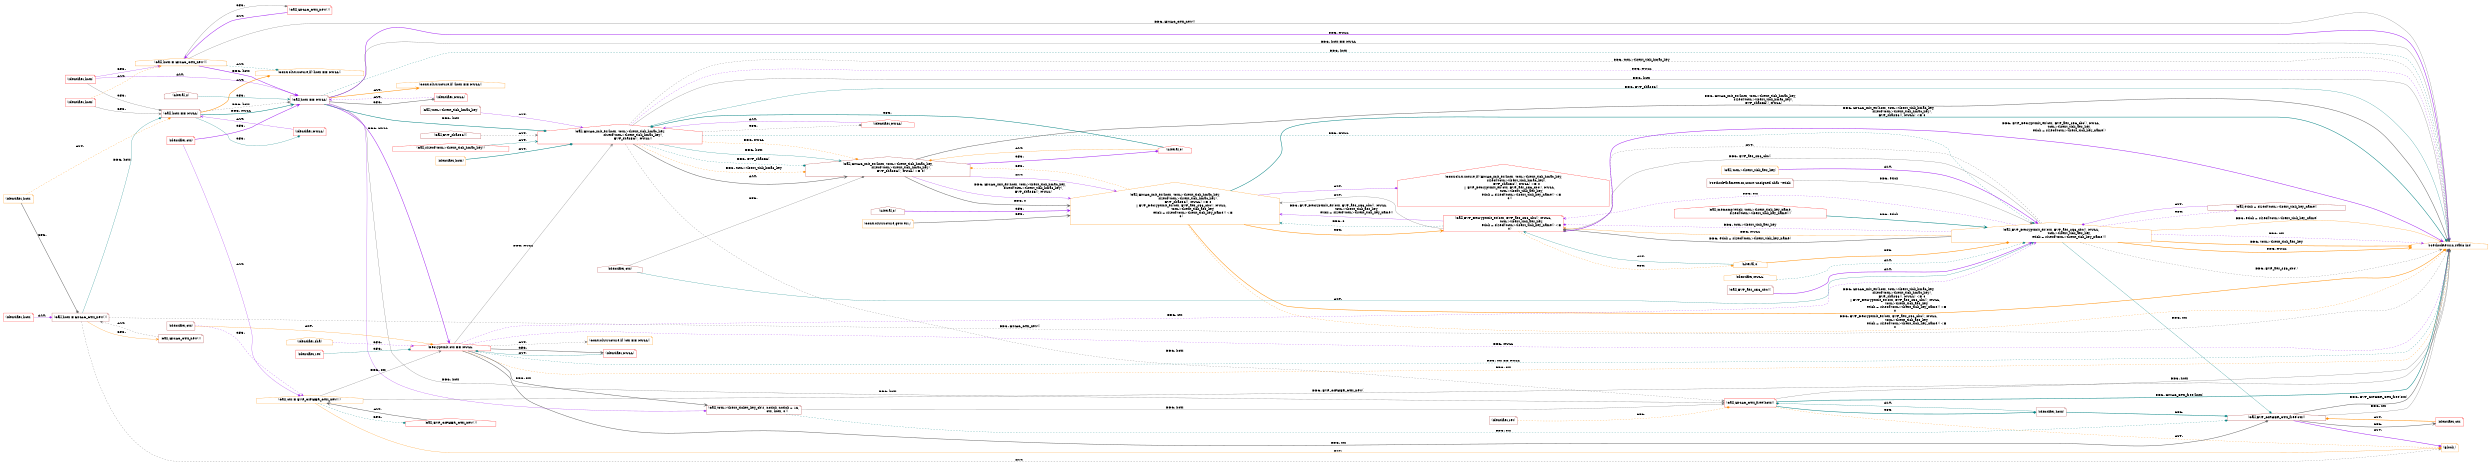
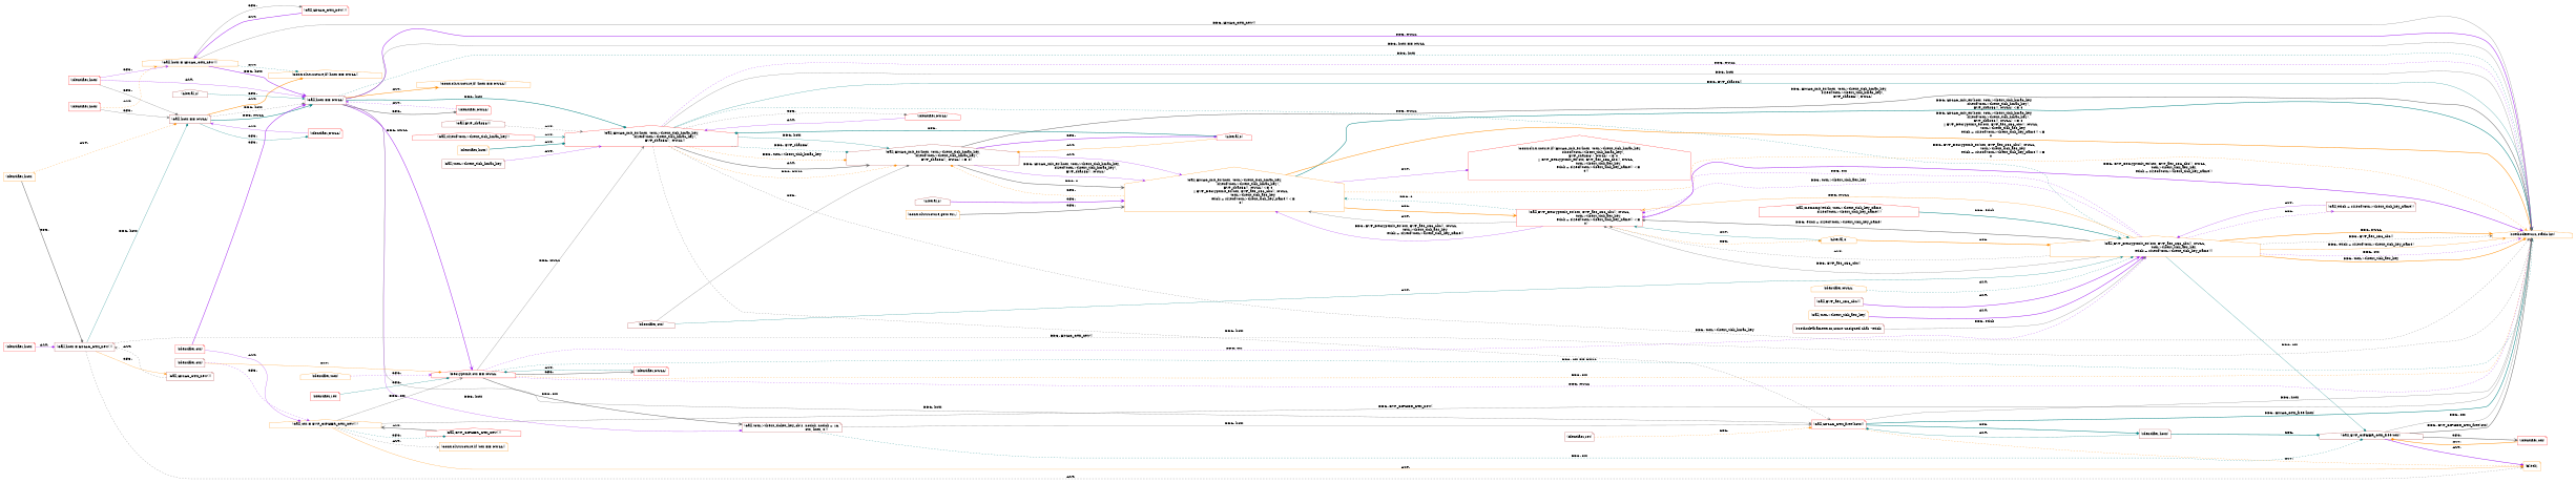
  digraph {
    rankdir=LR
    node [color=red shape=note]
    edge [arrowhead=vee color=gray40 style=solid]
    n1 [label="(Call,HMAC_Init_ex(hctx, tctx->tlsext_tick_hmac_key,\n                         sizeof(tctx->tlsext_tick_hmac_key),\n                         EVP_sha256(), NULL))" shape=house]
    n2 [color=brown label="(Call,HMAC_Init_ex(hctx, tctx->tlsext_tick_hmac_key,\n                         sizeof(tctx->tlsext_tick_hmac_key),\n                         EVP_sha256(), NULL) <= 0)" shape=house]
    n3 [color=darkorange label="(Call,EVP_DecryptInit_ex(ctx, EVP_aes_256_cbc(), NULL,\n                                  tctx->tlsext_tick_aes_key,\n                                  etick + sizeof(tctx->tlsext_tick_key_name)))" shape=house]
    n4 [label="(Call,HMAC_CTX_free(hctx))"]
    n5 [color=darkorange label="(MethodReturn,static int)" shape=house]
    n6 [label="(Identifier,NULL)" shape=house]
    n7 [color=darkorange label="(Call,HMAC_Init_ex(hctx, tctx->tlsext_tick_hmac_key,\n                         sizeof(tctx->tlsext_tick_hmac_key),\n                         EVP_sha256(), NULL) <= 0\n            || EVP_DecryptInit_ex(ctx, EVP_aes_256_cbc(), NULL,\n                                  tctx->tlsext_tick_aes_key,\n                                  etick + sizeof(tctx->tlsext_tick_key_name)) <=\n            0)" shape=house]
    n8 [label="(Literal,0)" shape=house]
    n9 [color=brown label="(Call,EVP_CIPHER_CTX_free(ctx))" shape=house]
    n10 [label="(Call,EVP_DecryptInit_ex(ctx, EVP_aes_256_cbc(), NULL,\n                                  tctx->tlsext_tick_aes_key,\n                                  etick + sizeof(tctx->tlsext_tick_key_name)) <=\n            0)"]
-   n11 [color=brown label="(Call,etick + sizeof(tctx->tlsext_tick_key_name))" shape=house]
+   n11 [color=brown label="(Call,etick + sizeof(tctx->tlsext_tick_key_name))"]
    n12 [color=darkorange label="(Block,)"]
    n13 [color=brown label="(Identifier,hctx)"]
    n14 [color=brown label="(Call,hctx == NULL)"]
    n15 [label="(DecryptInit,ctx == NULL)" shape=house]
    n16 [color=darkorange label="(ControlStructure,if (hctx == NULL))" shape=house]
    n17 [label="(Identifier,NULL)"]
    n18 [color=brown label="(Call,tctx->tlsext_ticket_key_cb(s, nctick, nctick + 16,\n                                            ctx, hctx, 0))"]
    n19 [label="(Identifier,NULL)"]
    n20 [color=darkorange label="(ControlStructure,if (ctx == NULL))"]
    n21 [color=darkorange label="(Call,hctx = HMAC_CTX_new())" shape=house]
    n22 [label="(Call,HMAC_CTX_new())"]
    n23 [color=darkorange label="(ControlStructure,if (hctx == NULL))" shape=house]
    n24 [color=brown label="(Call,hctx == NULL)"]
    n25 [label="(Identifier,NULL)"]
    n26 [color=brown label="(Call,hctx = HMAC_CTX_new())"]
    n27 [color=brown label="(Call,HMAC_CTX_new())"]
    n28 [label="(Identifier,ctx)"]
    n29 [color=darkorange label="(Call,ctx = EVP_CIPHER_CTX_new())" shape=house]
    n30 [label="(Call,EVP_CIPHER_CTX_new())" shape=house]
    n31 [label="(ControlStructure,if (HMAC_Init_ex(hctx, tctx->tlsext_tick_hmac_key,\n                         sizeof(tctx->tlsext_tick_hmac_key),\n                         EVP_sha256(), NULL) <= 0\n            || EVP_DecryptInit_ex(ctx, EVP_aes_256_cbc(), NULL,\n                                  tctx->tlsext_tick_aes_key,\n                                  etick + sizeof(tctx->tlsext_tick_key_name)) <=\n            0))" shape=house]
    n32 [color=darkorange label="(Literal,0)" shape=house]
    n33 [color=darkorange label="(Identifier,NULL)" shape=house]
    n34 [label="(Call,sizeof(tctx->tlsext_tick_hmac_key))" shape=house]
    n35 [label="(Identifier,hctx)"]
    n36 [label="(Identifier,hctx)"]
    n37 [color=brown label="(Call,EVP_aes_256_cbc())"]
    n38 [color=brown label="(Literal,2)" shape=house]
    n39 [color=darkorange label="(Identifier,hctx)"]
    n40 [color=darkorange label="(ControlStructure,goto err;)"]
    n41 [label="(Identifier,ctx)"]
    n42 [color=darkorange label="(Call,tctx->tlsext_tick_aes_key)"]
    n43 [color=brown label="(Literal,2)" shape=house]
    n44 [color=brown label="(Identifier,ctx)"]
-   n45 [color=darkorange label="(Identifier,sha)" shape=house]
+   n45 [color=darkorange label="(Identifier,tctx)" shape=house]
    n46 [label="(Identifier,hctx)"]
    n47 [color=darkorange label="(Identifier,hctx)"]
    n48 [color=brown label="(Call,tctx->tlsext_tick_hmac_key)"]
    n49 [label="(Identifier,ret)"]
    n50 [color=brown label="(Identifier,ret)"]
    n51 [color=brown label="(Call,EVP_sha256())" shape=house]
    n52 [color=brown label="(MethodParameterIn,const unsigned char *etick)"]
    n53 [color=brown label="(Identifier,ctx)" shape=house]
    n54 [label="(Call,memcmp(etick, tctx->tlsext_tick_key_name,\n                   sizeof(tctx->tlsext_tick_key_name)))" shape=house]
    n1 -> n2 [label="AST: " style=bold]
    n1 -> n2 [arrowhead=diamond color=darkorange label="DDG: NULL" style=dashed]
    n1 -> n2 [color=teal label="DDG: hctx"]
    n1 -> n2 [arrowhead=diamond color=teal label="DDG: EVP_sha256()" style=dashed]
    n1 -> n2 [arrowhead=diamond color=darkorange label="DDG: tctx->tlsext_tick_hmac_key" style=dashed]
    n1 -> n3 [arrowhead=diamond color=teal label="DDG: NULL" style=dashed]
    n1 -> n4 [label="DDG: hctx" style=dashed]
    n1 -> n5 [arrowhead=diamond label="DDG: tctx->tlsext_tick_hmac_key" style=dashed]
    n1 -> n5 [arrowhead=diamond color=purple label="DDG: NULL" style=dashed]
    n1 -> n5 [arrowhead=diamond label="DDG: hctx"]
    n1 -> n5 [color=teal label="DDG: EVP_sha256()"]
    n1 -> n6 [arrowhead=diamond label="CFG: " style=dashed]
    n2 -> n5 [arrowhead=diamond label="DDG: HMAC_Init_ex(hctx, tctx->tlsext_tick_hmac_key,\n                         sizeof(tctx->tlsext_tick_hmac_key),\n                         EVP_sha256(), NULL)" style=bold]
    n2 -> n7 [color=purple label="AST: "]
    n2 -> n7 [color=purple label="DDG: HMAC_Init_ex(hctx, tctx->tlsext_tick_hmac_key,\n                         sizeof(tctx->tlsext_tick_hmac_key),\n                         EVP_sha256(), NULL)"]
    n2 -> n7 [label="DDG: 0" style=bold]
    n2 -> n8 [arrowhead=diamond color=purple label="CFG: " style=bold]
    n3 -> n5 [label="DDG: EVP_aes_256_cbc()" style=dashed]
    n3 -> n5 [color=darkorange label="DDG: etick + sizeof(tctx->tlsext_tick_key_name)"]
    n3 -> n5 [color=purple label="DDG: ctx" style=dashed]
    n3 -> n5 [arrowhead=diamond color=darkorange label="DDG: tctx->tlsext_tick_aes_key" style=bold]
    n3 -> n5 [color=darkorange label="DDG: NULL" style=bold]
    n3 -> n9 [arrowhead=diamond color=teal label="DDG: ctx"]
    n3 -> n10 [arrowhead=diamond label="AST: " style=dashed]
    n3 -> n10 [arrowhead=diamond label="DDG: EVP_aes_256_cbc()"]
    n3 -> n10 [color=purple label="DDG: ctx" style=dashed]
    n3 -> n10 [arrowhead=diamond color=purple label="DDG: tctx->tlsext_tick_aes_key" style=dashed]
    n3 -> n10 [color=darkorange label="DDG: NULL"]
    n3 -> n10 [arrowhead=diamond label="DDG: etick + sizeof(tctx->tlsext_tick_key_name)" style=bold]
    n3 -> n11 [color=purple label="CFG: " style=dashed]
    n4 -> n5 [label="DDG: hctx"]
    n4 -> n5 [arrowhead=diamond color=teal label="DDG: HMAC_CTX_free(hctx)" style=bold]
    n4 -> n12 [color=darkorange label="AST: " style=dashed]
    n4 -> n13 [arrowhead=diamond color=teal label="CFG: " style=bold]
    n6 -> n1 [color=purple label="AST: "]
    n7 -> n2 [arrowhead=diamond color=darkorange label="CFG: " style=dashed]
    n7 -> n5 [arrowhead=diamond color=teal label="DDG: HMAC_Init_ex(hctx, tctx->tlsext_tick_hmac_key,\n                         sizeof(tctx->tlsext_tick_hmac_key),\n                         EVP_sha256(), NULL) <= 0" style=bold]
    n7 -> n5 [arrowhead=diamond color=darkorange label="DDG: HMAC_Init_ex(hctx, tctx->tlsext_tick_hmac_key,\n                         sizeof(tctx->tlsext_tick_hmac_key),\n                         EVP_sha256(), NULL) <= 0\n            || EVP_DecryptInit_ex(ctx, EVP_aes_256_cbc(), NULL,\n                                  tctx->tlsext_tick_aes_key,\n                                  etick + sizeof(tctx->tlsext_tick_key_name)) <=\n            0" style=bold]
    n7 -> n5 [color=darkorange label="DDG: EVP_DecryptInit_ex(ctx, EVP_aes_256_cbc(), NULL,\n                                  tctx->tlsext_tick_aes_key,\n                                  etick + sizeof(tctx->tlsext_tick_key_name)) <=\n            0" style=dashed]
    n7 -> n10 [color=darkorange label="CFG: " style=bold]
    n7 -> n31 [arrowhead=diamond color=purple label="AST: "]
    n8 -> n1 [arrowhead=diamond color=teal label="CFG: " style=bold]
    n8 -> n2 [arrowhead=diamond color=darkorange label="AST: "]
    n9 -> n5 [label="DDG: ctx"]
    n9 -> n5 [label="DDG: EVP_CIPHER_CTX_free(ctx)" style=bold]
    n9 -> n12 [arrowhead=diamond color=purple label="AST: " style=bold]
    n9 -> n28 [label="CFG: " style=bold]
    n10 -> n5 [color=purple label="DDG: EVP_DecryptInit_ex(ctx, EVP_aes_256_cbc(), NULL,\n                                  tctx->tlsext_tick_aes_key,\n                                  etick + sizeof(tctx->tlsext_tick_key_name))" style=bold]
    n10 -> n7 [label="AST: "]
    n10 -> n7 [color=purple label="DDG: EVP_DecryptInit_ex(ctx, EVP_aes_256_cbc(), NULL,\n                                  tctx->tlsext_tick_aes_key,\n                                  etick + sizeof(tctx->tlsext_tick_key_name))"]
    n10 -> n7 [color=teal label="DDG: 0" style=dashed]
    n10 -> n32 [arrowhead=diamond color=darkorange label="CFG: " style=dashed]
    n11 -> n3 [arrowhead=diamond color=purple label="AST: "]
    n13 -> n4 [arrowhead=diamond color=teal label="AST: "]
    n13 -> n9 [arrowhead=diamond color=teal label="CFG: " style=bold]
    n14 -> n1 [arrowhead=diamond color=teal label="DDG: hctx" style=bold]
    n14 -> n4 [label="DDG: hctx"]
    n14 -> n5 [color=purple label="DDG: NULL" style=bold]
    n14 -> n5 [arrowhead=diamond label="DDG: hctx == NULL"]
    n14 -> n5 [color=teal label="DDG: hctx" style=dashed]
    n14 -> n15 [color=purple label="DDG: NULL" style=bold]
    n14 -> n16 [color=darkorange label="AST: " style=bold]
    n14 -> n17 [arrowhead=diamond label="CFG: " style=bold]
    n14 -> n18 [arrowhead=diamond color=purple label="DDG: hctx"]
    n15 -> n1 [label="DDG: NULL"]
    n15 -> n3 [color=purple label="DDG: ctx" style=dashed]
    n15 -> n5 [arrowhead=diamond color=darkorange label="DDG: ctx" style=dashed]
    n15 -> n5 [arrowhead=diamond color=purple label="DDG: NULL" style=dashed]
    n15 -> n5 [color=teal label="DDG: ctx == NULL" style=dashed]
-   n15 -> n9 [arrowhead=diamond label="DDG: ctx" style=bold]
    n15 -> n18 [label="DDG: ctx" style=bold]
    n15 -> n19 [label="CFG: " style=bold]
-   n15 -> n20 [label="AST: " style=dashed]
+   n29 -> n20 [label="AST: " style=dashed]
    n17 -> n14 [color=purple label="AST: " style=dashed]
    n18 -> n4 [label="DDG: hctx"]
    n18 -> n9 [arrowhead=diamond color=teal label="DDG: ctx" style=dashed]
    n19 -> n15 [arrowhead=diamond color=teal label="AST: "]
    n21 -> n5 [label="DDG: HMAC_CTX_new()"]
    n21 -> n14 [color=purple label="DDG: hctx" style=bold]
    n21 -> n22 [arrowhead=diamond label="CFG: "]
    n21 -> n23 [arrowhead=diamond color=teal label="AST: " style=dashed]
    n22 -> n21 [color=purple label="AST: " style=bold]
    n24 -> n14 [arrowhead=diamond label="DDG: hctx" style=dashed]
    n24 -> n14 [color=teal label="DDG: NULL" style=bold]
    n24 -> n23 [arrowhead=diamond color=darkorange label="AST: " style=bold]
    n24 -> n25 [arrowhead=diamond color=teal label="CFG: "]
    n25 -> n24 [color=purple label="AST: "]
    n26 -> n5 [arrowhead=diamond label="DDG: HMAC_CTX_new()" style=dashed]
    n26 -> n12 [label="AST: " style=dashed]
    n26 -> n24 [arrowhead=diamond color=teal label="DDG: hctx"]
    n26 -> n27 [color=darkorange label="CFG: "]
    n27 -> n26 [label="AST: " style=dashed]
    n28 -> n9 [arrowhead=diamond color=darkorange label="AST: " style=bold]
    n29 -> n5 [arrowhead=diamond label="DDG: EVP_CIPHER_CTX_new()"]
    n29 -> n12 [arrowhead=diamond color=darkorange label="AST: "]
    n29 -> n15 [label="DDG: ctx"]
    n29 -> n30 [arrowhead=diamond color=teal label="CFG: " style=dashed]
    n30 -> n29 [label="AST: " style=bold]
    n32 -> n3 [arrowhead=diamond color=darkorange label="CFG: " style=bold]
    n32 -> n10 [color=teal label="AST: "]
    n33 -> n3 [arrowhead=diamond color=teal label="AST: " style=dashed]
    n34 -> n1 [color=teal label="AST: "]
    n35 -> n14 [arrowhead=diamond color=purple label="AST: "]
    n35 -> n21 [color=purple label="CFG: "]
    n35 -> n24 [arrowhead=diamond label="CFG: "]
    n36 -> n26 [arrowhead=diamond color=purple label="AST: "]
    n37 -> n3 [color=purple label="AST: " style=bold]
    n38 -> n7 [color=purple label="CFG: " style=bold]
    n39 -> n24 [arrowhead=diamond color=darkorange label="AST: " style=dashed]
    n39 -> n26 [arrowhead=diamond label="CFG: " style=bold]
    n40 -> n7 [label="CFG: " style=bold]
    n41 -> n14 [color=purple label="CFG: " style=bold]
    n41 -> n29 [arrowhead=diamond color=purple label="AST: "]
    n42 -> n3 [color=purple label="AST: " style=bold]
    n43 -> n14 [color=teal label="CFG: "]
    n44 -> n15 [arrowhead=diamond color=darkorange label="AST: "]
    n44 -> n29 [color=purple label="CFG: " style=dashed]
    n45 -> n15 [color=purple label="CFG: " style=dashed]
    n46 -> n21 [color=darkorange label="AST: " style=dashed]
    n46 -> n24 [label="CFG: "]
    n47 -> n1 [arrowhead=diamond color=teal label="AST: " style=bold]
    n48 -> n1 [color=purple label="AST: "]
    n49 -> n15 [arrowhead=diamond color=teal label="CFG: "]
    n50 -> n4 [arrowhead=diamond color=darkorange label="CFG: " style=dashed]
    n51 -> n1 [label="AST: " style=dashed]
    n52 -> n3 [arrowhead=diamond label="DDG: etick"]
    n53 -> n2 [arrowhead=diamond label="CFG: "]
    n53 -> n3 [color=teal label="AST: "]
    n54 -> n3 [color=teal label="DDG: etick" style=bold]
  }
